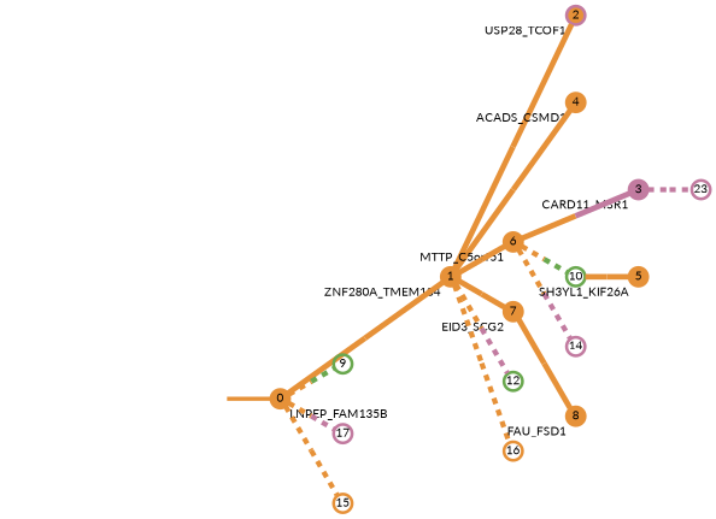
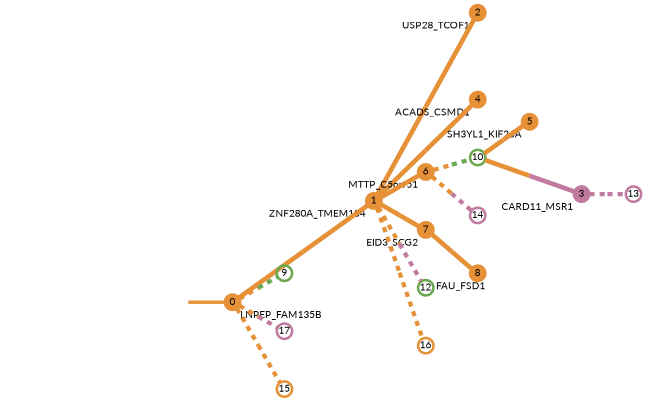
  strict digraph {
    forcelabels=true
    nodesep=0.7
    rankdir=LR
    ranksep=0.6
    splines=false
    node [color="#e69138ff" fillcolor="#e69138ff" fixedsize=true fontname=Lato fontsize="12pt" penwidth=3 shape=circle style=filled]
    edge [arrowsize=0 color="#e69138ff;0.5:#e69138ff" minlen=1.3333333730697632 penwidth=5.5 style=solid]
    0 [height=0.25 xlabel=LNPEP_FAM135B]
    1 [height=0.25 xlabel=ZNF280A_TMEM134]
    9 [color="#6aa84fff" fillcolor="#6aa84fff" height=0.25 style=solid]
    n4 [color="#c27ba0ff" fillcolor="#c27ba0ff" height=0.25 label=17 style=solid]
    15 [height=0.25 style=solid]
-   2 [color="#c27ba0ff" height=0.25 xlabel=USP28_TCOF1]
+   2 [height=0.25 xlabel=USP28_TCOF1]
    4 [height=0.25 xlabel=ACADS_CSMD1]
    6 [height=0.25 xlabel=MTTP_C5orf51]
    7 [height=0.25 xlabel=EID3_SCG2]
    12 [color="#6aa84fff" fillcolor="#c27ba0ff" height=0.25 style=solid]
    16 [height=0.25 style=solid]
    5 [height=0.25 xlabel=SH3YL1_KIF26A]
    3 [color="#c27ba0ff" fillcolor="#c27ba0ff" height=0.25 xlabel=CARD11_MSR1]
    10 [color="#6aa84fff" fillcolor="#6aa84fff" height=0.25 style=solid]
    14 [color="#c27ba0ff" fillcolor="#c27ba0ff" height=0.25 style=solid]
    8 [height=0.25 xlabel=FAU_FSD1]
-   13 [color="#c27ba0ff" fillcolor="#c27ba0ff" height=0.25 style=solid label=23]
+   13 [color="#c27ba0ff" fillcolor="#c27ba0ff" height=0.25 style=solid]
    normal [style=invis xlabel=LNPEP_FAM135B color="" fillcolor="" fixedsize="" fontname="" fontsize="" shape=""]
    0 -> 1 [minlen=3.0]
    0 -> 9 [color="#e69138ff;0.5:#6aa84fff" penwidth=5 style=dashed]
    0 -> n4 [color="#e69138ff;0.5:#c27ba0ff" penwidth=5 style=dashed]
    0 -> 15 [penwidth=5 style=dashed]
    1 -> 2 [minlen=2.200000047683716]
    1 -> 4 [minlen=2.066666603088379]
    1 -> 6 [minlen=1.7999999523162842]
    1 -> 7 [minlen=1.7999999523162842]
    1 -> 12 [color="#e69138ff;0.5:#c27ba0ff" penwidth=5 style=dashed]
    1 -> 16 [penwidth=5 style=dashed]
-   6 -> 3 [color="#e69138ff;0.5:#c27ba0ff" minlen=2.066666603088379]
+   10 -> 3 [color="#e69138ff;0.5:#c27ba0ff" minlen=2.066666603088379]
    6 -> 10 [color="#e69138ff;0.5:#6aa84fff" penwidth=5 style=dashed]
    6 -> 14 [color="#e69138ff;0.5:#c27ba0ff" penwidth=5 style=dashed]
    7 -> 8 [minlen=1.6666667461395264]
    3 -> 13 [color="#c27ba0ff;0.5:#c27ba0ff" penwidth=5 style=dashed]
    10 -> 5 [minlen=1.933333396911621]
    normal -> 0 [color="#e69138ff" penwidth=4 minlen=""]
  }
